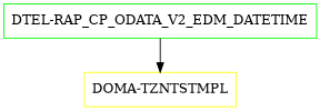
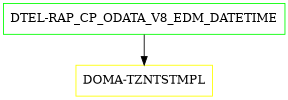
  digraph {
    node [shape=box]
-   "DTEL-RAP_CP_ODATA_V2_EDM_DATETIME" [color=green]
+   "DTEL-RAP_CP_ODATA_V2_EDM_DATETIME" [color=green label="DTEL-RAP_CP_ODATA_V8_EDM_DATETIME"]
    "DOMA-TZNTSTMPL" [color=yellow]
    "DTEL-RAP_CP_ODATA_V2_EDM_DATETIME" -> "DOMA-TZNTSTMPL"
  }
